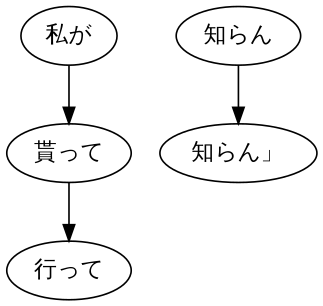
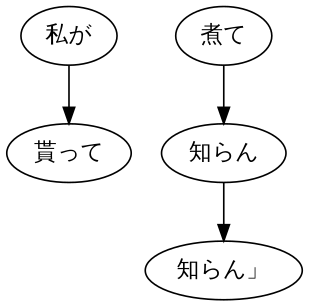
  digraph {
    fontname="Liberation Serif"
    node [fontname="Liberation Serif"]
    edge [fontname="Liberation Serif"]
    n1 [label="私が"]
    n2 [label="貰って"]
-   n3 [label="行って"]
+   n4 [label="煮て"]
    n5 [label="知らん"]
    n6 [label="知らん」"]
    n1 -> n2
-   n2 -> n3
+   n4 -> n5
    n5 -> n6
  }
